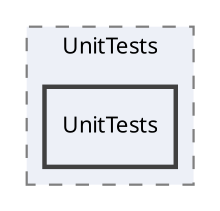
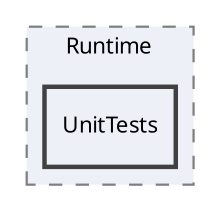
  digraph {
    compound=true
    rankdir=LR
    n1 [color=grey25 fillcolor="#edf0f7" fontname=Calibrii fontsize=10 label=UnitTests shape=box style="filled,bold,"]
    subgraph cluster_1 {
      bgcolor="#edf0f7"
      fontname=Calibrii
      fontsize=10
-     label=UnitTests
+     label=Runtime
      pencolor=grey50
      style="filled,dashed,"
      n1
    }
  }
